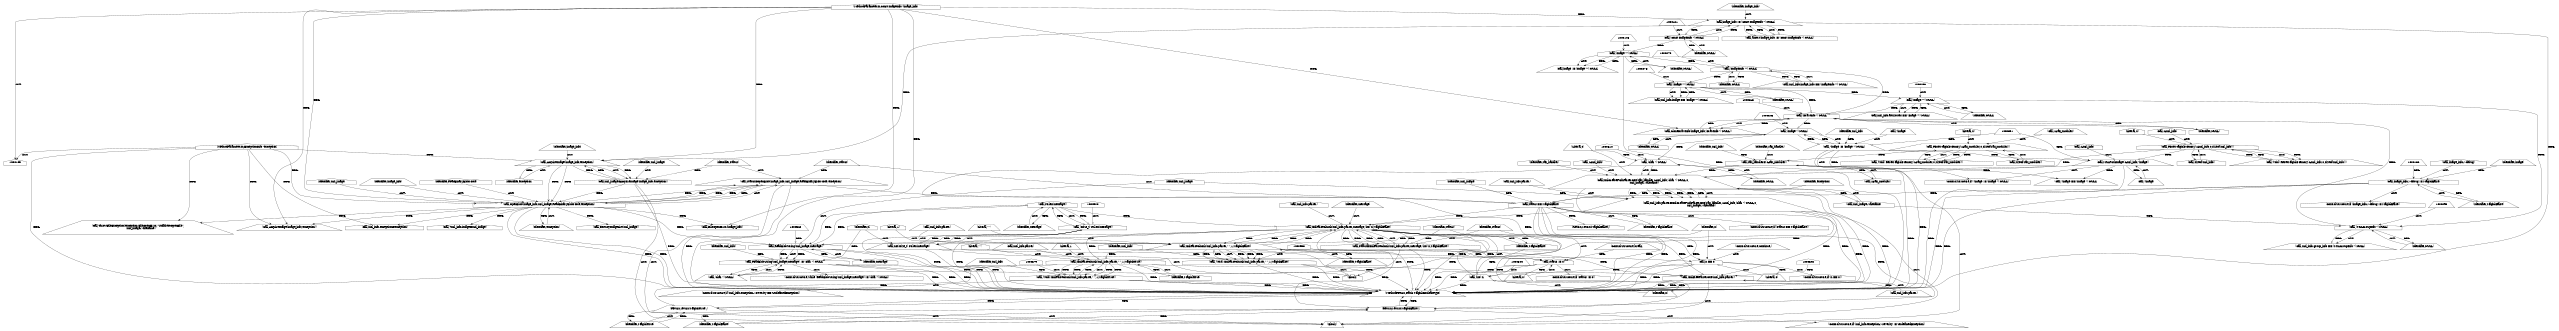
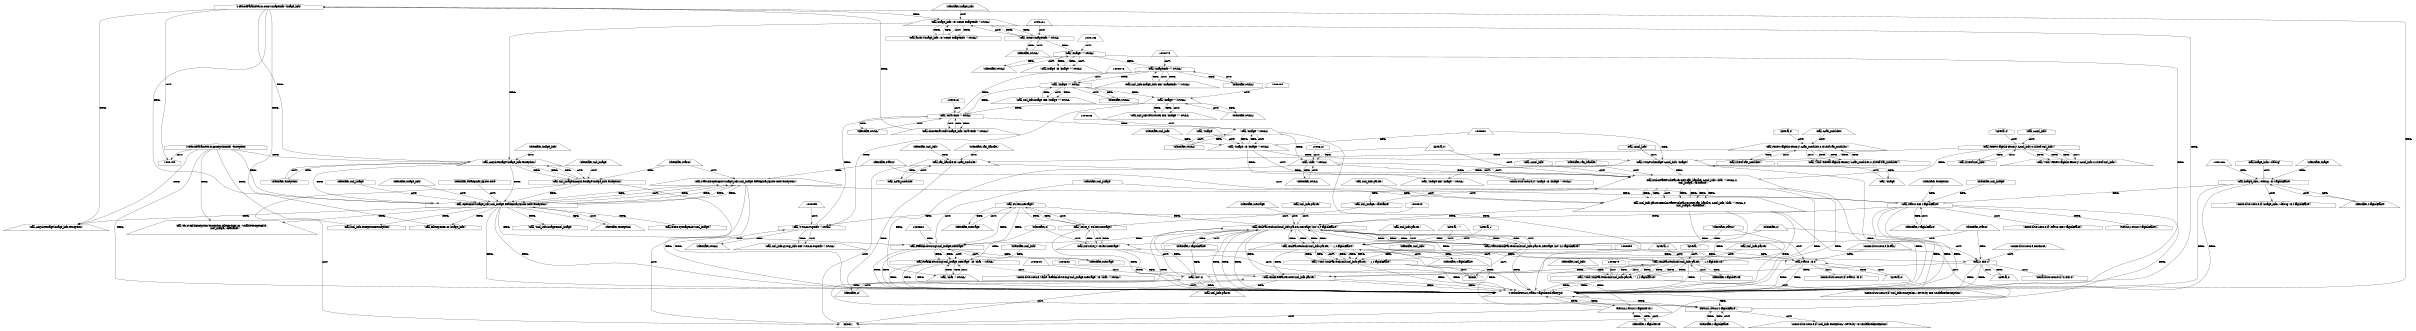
  digraph {
    node [shape=trapezium]
    edge [arrowhead=vee]
    n1 [label="(Call,strlen(message))" shape=house]
    n2 [label="(Call,ReadBlobString(msl_image,message))" shape=house]
    n3 [label="(Call,xmlParseChunk(msl_info.parser,message,(int) n,MagickFalse))" shape=house]
    n4 [label="(Call,(ssize_t) strlen(message))" shape=house]
    n5 [label="(Identifier,message)"]
    n6 [label="(Call,ReadBlobString(msl_image,message) != (char *) NULL)" shape=house]
    n7 [label="(Identifier,message)" shape=house]
    n8 [label="(MethodReturn,static MagickBooleanType)"]
    n9 [label="(Call,xmlParseChunk(msl_info.parser,\" \",1,MagickFalse))"]
    n10 [label="(Call,status=xmlParseChunk(msl_info.parser,message,(int) n,MagickFalse))" shape=house]
    n11 [label="(Call,xmlParseChunk(msl_info.parser,\" \",1,MagickTrue))" shape=house]
    n12 [label="(Call,xmlFreeParserCtxt(msl_info.parser))" shape=house]
    n13 [label="(Return,return(MagickFalse);)" shape=house]
    n14 [label="(Identifier,MagickFalse)" shape=house]
    n15 [label="(Call,n=(ssize_t) strlen(message))"]
    n16 [label="(Call,(char *) NULL)"]
    n17 [label="(ControlStructure,while (ReadBlobString(msl_image,message) != (char *) NULL))" shape=house]
    n18 [label="(Return,return(MagickTrue);)"]
    n19 [label="(Call,OpenBlob(image_info,msl_image,ReadBinaryBlobMode,exception))" shape=house]
    n20 [label="(Call,status=OpenBlob(image_info,msl_image,ReadBinaryBlobMode,exception))"]
    n21 [label="(Call,*msl_info.image=msl_image)" shape=house]
    n22 [label="(Call,msl_info.exception=exception)" shape=house]
    n23 [label="(Call,FileOpenError(image_info))" shape=house]
    n24 [label="(Identifier,exception)"]
    n25 [label="(Call,DestroyImageList(msl_image))" shape=house]
    n26 [label="(Call,AcquireImage(image_info,exception))"]
    n27 [label="(Call,ThrowFileException(exception,FileOpenError,\"UnableToOpenFile\",\n        msl_image->filename))"]
    n28 [label="(Block,)"]
    n29 [label="(Call,status == MagickFalse)" shape=house]
    n30 [label="(Call,AcquireImage(image_info,exception))"]
    n31 [label="(Call,msl_image=AcquireImage(image_info,exception))" shape=house]
    n32 [label="(Identifier,exception)" shape=house]
    n33 [label="(Call,image_info != (const ImageInfo *) NULL)"]
    n34 [label="(Call,(const ImageInfo *) NULL)" shape=house]
    n35 [label="(Call,assert(image_info != (const ImageInfo *) NULL))" shape=house]
    n36 [label="(Call,(Image **) NULL)" shape=house]
    n37 [label="(Identifier,NULL)"]
    n38 [label="(MethodParameterIn,const ImageInfo *image_info)" shape=house]
    n39 [label="(Call,CloneDrawInfo(image_info,(DrawInfo *) NULL))"]
    1000105 [shape=house]
    n41 [label="(Call,(DrawInfo *) NULL)" shape=house]
    n42 [label="(Call,(ImageInfo **) NULL)" shape=house]
    n43 [label="(Identifier,NULL)"]
    n44 [label="(Call,image != (Image **) NULL)"]
    n45 [label="(MethodParameterIn,ExceptionInfo *exception)" shape=house]
    n46 [label="(Call,(void) xmlParseChunk(msl_info.parser,\" \",1,MagickFalse))" shape=house]
    n47 [label="(Identifier,MagickFalse)"]
    n48 [label="(Block,)" shape=house]
    n49 [label="(Call,status != 0)" shape=house]
    n50 [label="(Call,(void) xmlParseChunk(msl_info.parser,\" \",1,MagickTrue))" shape=house]
    n51 [label="(Identifier,MagickTrue)" shape=house]
    n52 [label="(Call,msl_info.parser)"]
    n53 [label="(Identifier,MagickFalse)"]
    n54 [label="(ControlStructure,if (msl_info.exception->severity != UndefinedException))"]
    n55 [label="(Call,(int) n)"]
    n56 [label="(Call,msl_info.parser=xmlCreatePushParserCtxt(sax_handler,&msl_info,(char *) NULL,0,\n    msl_image->filename))"]
    n57 [label="(Call,xmlCreatePushParserCtxt(sax_handler,&msl_info,(char *) NULL,0,\n    msl_image->filename))"]
    n58 [label="(Call,msl_image->filename)" shape=house]
    n59 [label="(Call,(MSLGroupInfo *) NULL)" shape=house]
-   n60 [label="(Call,sax_handler=(&sax_modules))" shape=house]
+   n60 [label="(Call,sax_handler=(&sax_modules))"]
    n61 [label="(Call,&sax_modules)" shape=house]
    n62 [label="(Call,ResetMagickMemory(&sax_modules,0,sizeof(sax_modules)))"]
    n63 [label="(Call,(void) ResetMagickMemory(&sax_modules,0,sizeof(sax_modules)))" shape=house]
    n64 [label="(Call,sizeof(sax_modules))" shape=house]
    n65 [label="(Call,ResetMagickMemory(&msl_info,0,sizeof(msl_info)))" shape=house]
    n66 [label="(Call,MSLPushImage(&msl_info,*image))"]
    n67 [label="(Call,(void) ResetMagickMemory(&msl_info,0,sizeof(msl_info)))"]
    n68 [label="(Call,sizeof(msl_info))" shape=house]
    n69 [label="(ControlStructure,if (*image != (Image *) NULL))" shape=house]
    n70 [label="(Call,*image)"]
    n71 [label="(Call,*image == (Image *) NULL)"]
    n72 [label="(Call,*image != (Image *) NULL)"]
    n73 [label="(Call,(Image *) NULL)"]
    n74 [label="(Call,(char *) NULL)"]
    n75 [label="(Identifier,NULL)" shape=house]
    n76 [label="(Identifier,NULL)"]
    n77 [label="(Identifier,NULL)" shape=house]
    n78 [label="(Identifier,NULL)"]
    n79 [label="(Call,msl_info.group_info == (MSLGroupInfo *) NULL)"]
    n80 [label="(Call,(Image **) NULL)"]
    n81 [label="(Identifier,NULL)"]
    n82 [label="(Call,msl_info.attributes == (Image **) NULL)"]
    n83 [label="(Call,(Image **) NULL)" shape=house]
    n84 [label="(Identifier,NULL)" shape=house]
    n85 [label="(Call,msl_info.image == (Image **) NULL)"]
    n86 [label="(Call,msl_info.image_info == (ImageInfo **) NULL)"]
    n87 [label="(Identifier,NULL)" shape=house]
    n88 [label="(Identifier,n)"]
    n89 [label="(Call,n == 0)" shape=house]
    n90 [label="(Literal,0)"]
    n91 [label="(ControlStructure,if (n == 0))" shape=house]
    n92 [label="(Identifier,MagickFalse)"]
    n93 [label="(ControlStructure,if (status == MagickFalse))" shape=house]
    n94 [label="(Return,return(MagickFalse);)" shape=house]
    n95 [label="(Call,image_info->debug != MagickFalse)" shape=house]
    n96 [label="(Identifier,MagickFalse)"]
    n97 [label="(ControlStructure,if (image_info->debug != MagickFalse))" shape=house]
    n98 [label="(ControlStructure,if (status != 0))" shape=house]
    n99 [label="(Literal,0)"]
    n100 [label="(ControlStructure,if (msl_info.exception->severity == UndefinedException))"]
    n101 [label="(Identifier,MagickTrue)"]
    n102 [label="(Literal,0)" shape=house]
    n103 [label="(Call,&msl_info)" shape=house]
    n104 [label="(Identifier,msl_info)"]
    n105 [label="(Call,&sax_modules)"]
    n106 [label="(Identifier,sax_handler)"]
    n107 [label="(Identifier,msl_image)" shape=house]
    n108 [label="(Identifier,sax_handler)" shape=house]
    n109 [label="(Call,image_info->debug)" shape=house]
    n110 [label="(Identifier,n)" shape=house]
    n111 [label="(Identifier,exception)"]
    n112 [label="(Identifier,message)"]
    n113 [label="(Identifier,msl_info)" shape=house]
    n114 [label="(Identifier,image_info)"]
    n115 [label="(Identifier,msl_image)" shape=house]
    n116 [label="(Identifier,status)"]
    n117 [label="(Call,msl_info.parser)"]
    n118 [label="(Identifier,image_info)"]
    n119 [label="(Identifier,status)" shape=house]
    n120 [label="(Identifier,msl_image)"]
    n121 [label="(ControlStructure,continue;)"]
    n122 [label="(Literal,1)"]
    n123 [label="(Literal,\" \")"]
    n124 [label="(Literal,0)" shape=house]
    n125 [label="(Identifier,image)"]
    n126 [label="(Call,&msl_info)" shape=house]
    n127 [label="(Identifier,image_info)"]
    n128 [label="(Call,msl_info.parser)"]
    n129 [label="(Call,msl_info.parser)" shape=house]
    n130 [label="(Identifier,msl_info)" shape=house]
    n131 [label="(Call,&msl_info)" shape=house]
    n132 [label="(Literal,0)"]
    n133 [label="(Identifier,msl_info)"]
    n134 [label="(Identifier,status)"]
    n135 [label="(Identifier,msl_info)"]
    n136 [label="(Literal,\" \")" shape=house]
    n137 [label="(Call,msl_info.parser)"]
    n138 [label="(Identifier,status)"]
    n139 [label="(Identifier,msl_image)" shape=house]
    n140 [label="(Literal,1)" shape=house]
    n141 [label="(ControlStructure,break;)"]
    n142 [label="(Call,*image)"]
    n143 [label="(Identifier,ReadBinaryBlobMode)" shape=house]
    n144 [label="(Identifier,n)"]
    1000522
    1000121
    1000351
    1000343
    1000313 [shape=house]
    1000293
    1000286 [shape=house]
    1000278
    1000270
    1000148
    1000510 [shape=house]
    1000544
    1000528 [shape=house]
    1000136
    1000553 [shape=house]
    1000579 [shape=house]
    1000592 [shape=house]
    n1 -> n2 [label="DDG: "]
    n1 -> n3 [arrowhead=onormal label="DDG: "]
    n1 -> n4 [arrowhead=onormal label="AST: "]
    n1 -> n4 [arrowhead=onormal label="DDG: "]
    n1 -> n5 [arrowhead=normal label="CFG: "]
    n2 -> n1 [arrowhead=onormal label="DDG: "]
    n2 -> n6 [arrowhead=normal label="AST: "]
    n2 -> n6 [label="DDG: "]
    n2 -> n6 [label="DDG: "]
    n2 -> n7 [label="CFG: "]
    n2 -> n8 [arrowhead=normal label="DDG: "]
    n2 -> n8 [arrowhead=normal label="DDG: "]
    n3 -> n2 [label="DDG: "]
    n3 -> n8 [arrowhead=onormal label="DDG: "]
    n3 -> n8 [arrowhead=normal label="DDG: "]
    n3 -> n8 [label="DDG: "]
    n3 -> n9 [arrowhead=normal label="DDG: "]
    n3 -> n9 [label="DDG: "]
    n3 -> n10 [arrowhead=onormal label="AST: "]
    n3 -> n10 [arrowhead=onormal label="DDG: "]
    n3 -> n10 [label="DDG: "]
    n3 -> n10 [label="DDG: "]
    n3 -> n10 [arrowhead=normal label="DDG: "]
    n3 -> n11 [arrowhead=onormal label="DDG: "]
    n3 -> n12 [arrowhead=onormal label="DDG: "]
    n3 -> n13 [arrowhead=normal label="DDG: "]
    n3 -> n14 [arrowhead=normal label="CFG: "]
    n4 -> n1 [label="CFG: "]
    n4 -> n8 [label="DDG: "]
    n4 -> n15 [arrowhead=normal label="AST: "]
    n4 -> n15 [arrowhead=onormal label="DDG: "]
    n5 -> n1 [arrowhead=normal label="AST: "]
    n6 -> n8 [arrowhead=normal label="DDG: "]
    n6 -> n8 [arrowhead=onormal label="DDG: "]
    n6 -> n8 [arrowhead=onormal label="DDG: "]
    n6 -> n16 [label="CFG: "]
    n6 -> n17 [label="AST: "]
    n7 -> n2 [arrowhead=normal label="AST: "]
    n8 -> n13 [arrowhead=normal label="CFG: "]
    n8 -> n18 [arrowhead=normal label="CFG: "]
    n9 -> n3 [label="DDG: "]
    n9 -> n3 [label="DDG: "]
    n9 -> n8 [arrowhead=normal label="DDG: "]
    n9 -> n11 [arrowhead=onormal label="DDG: "]
    n9 -> n12 [label="DDG: "]
    n9 -> n13 [label="DDG: "]
    n9 -> n46 [arrowhead=normal label="AST: "]
    n9 -> n46 [arrowhead=onormal label="DDG: "]
    n9 -> n46 [arrowhead=normal label="DDG: "]
    n9 -> n46 [arrowhead=normal label="DDG: "]
    n9 -> n46 [arrowhead=onormal label="DDG: "]
    n9 -> n47 [arrowhead=normal label="CFG: "]
    n10 -> n3 [label="CFG: "]
    n10 -> n8 [label="DDG: "]
    n10 -> n48 [label="AST: "]
    n10 -> n49 [arrowhead=normal label="DDG: "]
    n11 -> n8 [arrowhead=normal label="DDG: "]
    n11 -> n12 [label="DDG: "]
    n11 -> n18 [arrowhead=onormal label="DDG: "]
    n11 -> n50 [label="AST: "]
    n11 -> n50 [label="DDG: "]
    n11 -> n50 [arrowhead=onormal label="DDG: "]
    n11 -> n50 [arrowhead=onormal label="DDG: "]
    n11 -> n50 [arrowhead=normal label="DDG: "]
    n11 -> n51 [arrowhead=onormal label="CFG: "]
    n12 -> n8 [label="DDG: "]
    n12 -> n8 [arrowhead=normal label="DDG: "]
    n12 -> n28 [label="AST: "]
    n12 -> n52 [arrowhead=onormal label="CFG: "]
    n13 -> n8 [arrowhead=normal label="DDG: "]
    n13 -> n53 [label="CFG: "]
    n13 -> n54 [arrowhead=normal label="AST: "]
    n14 -> n3 [arrowhead=normal label="AST: "]
    n14 -> n55 [arrowhead=onormal label="CFG: "]
    n15 -> n4 [arrowhead=onormal label="CFG: "]
    n15 -> n8 [label="DDG: "]
    n15 -> n48 [arrowhead=onormal label="AST: "]
    n15 -> n89 [label="DDG: "]
    n16 -> n6 [label="AST: "]
    n16 -> n6 [arrowhead=normal label="DDG: "]
    n18 -> n8 [label="DDG: "]
    n18 -> n28 [arrowhead=normal label="AST: "]
    n18 -> n101 [arrowhead=normal label="CFG: "]
    n19 -> n2 [arrowhead=normal label="DDG: "]
    n19 -> n8 [arrowhead=onormal label="DDG: "]
    n19 -> n8 [arrowhead=onormal label="DDG: "]
    n19 -> n20 [label="AST: "]
    n19 -> n20 [arrowhead=normal label="DDG: "]
    n19 -> n20 [arrowhead=normal label="DDG: "]
    n19 -> n20 [arrowhead=onormal label="DDG: "]
    n19 -> n20 [arrowhead=onormal label="DDG: "]
    n19 -> n21 [arrowhead=normal label="DDG: "]
    n19 -> n22 [label="DDG: "]
    n19 -> n23 [arrowhead=normal label="DDG: "]
    n19 -> n24 [arrowhead=normal label="CFG: "]
    n19 -> n25 [arrowhead=normal label="DDG: "]
    n19 -> n26 [arrowhead=normal label="DDG: "]
    n19 -> n27 [label="DDG: "]
    n20 -> n8 [label="DDG: "]
    n20 -> n19 [arrowhead=normal label="CFG: "]
    n20 -> n28 [arrowhead=onormal label="AST: "]
    n20 -> n29 [arrowhead=onormal label="DDG: "]
    n24 -> n19 [arrowhead=normal label="AST: "]
    n29 -> n3 [arrowhead=normal label="DDG: "]
    n29 -> n8 [label="DDG: "]
    n29 -> n8 [arrowhead=normal label="DDG: "]
    n29 -> n8 [arrowhead=onormal label="DDG: "]
    n29 -> n13 [arrowhead=onormal label="DDG: "]
    n29 -> n92 [arrowhead=onormal label="CFG: "]
    n29 -> n93 [arrowhead=onormal label="AST: "]
    n29 -> n94 [arrowhead=onormal label="DDG: "]
    n30 -> n19 [label="DDG: "]
    n30 -> n19 [label="DDG: "]
    n30 -> n31 [arrowhead=normal label="AST: "]
    n30 -> n31 [arrowhead=normal label="DDG: "]
    n30 -> n31 [arrowhead=onormal label="DDG: "]
    n30 -> n32 [arrowhead=onormal label="CFG: "]
    n31 -> n8 [label="DDG: "]
    n31 -> n19 [label="DDG: "]
    n31 -> n28 [arrowhead=normal label="AST: "]
    n31 -> n30 [label="CFG: "]
    n32 -> n30 [arrowhead=onormal label="AST: "]
    n33 -> n8 [label="DDG: "]
    n33 -> n30 [arrowhead=normal label="DDG: "]
    n33 -> n34 [arrowhead=onormal label="CFG: "]
    n33 -> n35 [arrowhead=onormal label="AST: "]
    n33 -> n35 [arrowhead=onormal label="DDG: "]
    n33 -> n35 [arrowhead=onormal label="DDG: "]
    n34 -> n33 [arrowhead=normal label="AST: "]
    n34 -> n33 [arrowhead=onormal label="DDG: "]
    n34 -> n36 [arrowhead=onormal label="DDG: "]
    n34 -> n37 [arrowhead=normal label="CFG: "]
    n35 -> n33 [arrowhead=normal label="CFG: "]
    n36 -> n8 [arrowhead=normal label="DDG: "]
    n36 -> n42 [arrowhead=onormal label="DDG: "]
    n36 -> n43 [arrowhead=normal label="CFG: "]
    n36 -> n44 [arrowhead=normal label="AST: "]
    n36 -> n44 [arrowhead=normal label="DDG: "]
    n37 -> n34 [arrowhead=onormal label="AST: "]
    n38 -> n8 [arrowhead=normal label="DDG: "]
    n38 -> n19 [arrowhead=onormal label="DDG: "]
    n38 -> n23 [arrowhead=onormal label="DDG: "]
    n38 -> n26 [label="DDG: "]
    n38 -> n30 [arrowhead=normal label="DDG: "]
    n38 -> n33 [label="DDG: "]
-   n38 -> n39 [label="DDG: "]
+   n39 -> n38 [label="DDG: "]
    n38 -> 1000105 [label="AST: "]
    n39 -> n41 [arrowhead=normal label="CFG: "]
    n41 -> n39 [arrowhead=normal label="AST: "]
    n41 -> n39 [arrowhead=normal label="DDG: "]
    n41 -> n73 [arrowhead=onormal label="DDG: "]
    n41 -> n77 [arrowhead=normal label="CFG: "]
    n42 -> n41 [arrowhead=onormal label="DDG: "]
    n42 -> n83 [arrowhead=normal label="DDG: "]
    n42 -> n86 [arrowhead=onormal label="AST: "]
    n42 -> n86 [arrowhead=onormal label="DDG: "]
    n42 -> n87 [label="CFG: "]
    n43 -> n36 [label="AST: "]
    n44 -> n36 [arrowhead=onormal label="CFG: "]
    n45 -> n8 [arrowhead=onormal label="DDG: "]
    n45 -> n19 [label="DDG: "]
    n45 -> n22 [arrowhead=onormal label="DDG: "]
    n45 -> n26 [label="DDG: "]
    n45 -> n27 [arrowhead=normal label="DDG: "]
    n45 -> n30 [arrowhead=onormal label="DDG: "]
    n45 -> 1000105 [arrowhead=normal label="AST: "]
    n46 -> n8 [arrowhead=normal label="DDG: "]
    n46 -> n8 [label="DDG: "]
    n46 -> n9 [arrowhead=onormal label="CFG: "]
    n46 -> n48 [arrowhead=onormal label="AST: "]
    n47 -> n9 [arrowhead=normal label="AST: "]
    n49 -> n8 [label="DDG: "]
    n49 -> n8 [label="DDG: "]
    n49 -> n98 [arrowhead=onormal label="AST: "]
    n49 -> n99 [arrowhead=onormal label="CFG: "]
    n50 -> n8 [arrowhead=onormal label="DDG: "]
    n50 -> n8 [arrowhead=onormal label="DDG: "]
    n50 -> n11 [arrowhead=normal label="CFG: "]
    n50 -> n100 [arrowhead=onormal label="AST: "]
    n51 -> n11 [label="AST: "]
    n52 -> n12 [label="AST: "]
    n53 -> n13 [label="AST: "]
    n53 -> n13 [label="DDG: "]
    n55 -> n3 [label="AST: "]
    n55 -> n3 [label="DDG: "]
    n55 -> n8 [label="DDG: "]
    n55 -> n88 [label="CFG: "]
    n56 -> n3 [arrowhead=onormal label="DDG: "]
    n56 -> n8 [arrowhead=normal label="DDG: "]
    n56 -> n11 [arrowhead=onormal label="DDG: "]
    n56 -> n12 [arrowhead=normal label="DDG: "]
    n56 -> n28 [arrowhead=onormal label="AST: "]
    n56 -> n57 [arrowhead=onormal label="CFG: "]
    n57 -> n8 [arrowhead=onormal label="DDG: "]
    n57 -> n8 [arrowhead=normal label="DDG: "]
    n57 -> n8 [arrowhead=normal label="DDG: "]
    n57 -> n56 [label="AST: "]
    n57 -> n56 [arrowhead=normal label="DDG: "]
    n57 -> n56 [arrowhead=onormal label="DDG: "]
    n57 -> n56 [arrowhead=normal label="DDG: "]
    n57 -> n56 [label="DDG: "]
    n57 -> n56 [label="DDG: "]
    n57 -> n58 [arrowhead=onormal label="CFG: "]
    n58 -> n57 [label="AST: "]
    n58 -> n59 [label="CFG: "]
    n59 -> n41 [arrowhead=onormal label="DDG: "]
    n59 -> n78 [label="CFG: "]
    n59 -> n79 [label="AST: "]
    n59 -> n79 [arrowhead=onormal label="DDG: "]
    n60 -> n8 [label="DDG: "]
    n60 -> n28 [arrowhead=onormal label="AST: "]
    n60 -> n57 [label="DDG: "]
    n60 -> n61 [label="CFG: "]
    n61 -> n60 [arrowhead=normal label="AST: "]
    n62 -> n60 [label="DDG: "]
    n62 -> n63 [arrowhead=normal label="AST: "]
    n62 -> n63 [arrowhead=normal label="DDG: "]
    n62 -> n63 [label="DDG: "]
    n62 -> n64 [arrowhead=normal label="CFG: "]
    n63 -> n62 [label="CFG: "]
    n64 -> n62 [label="AST: "]
    n65 -> n57 [arrowhead=onormal label="DDG: "]
    n65 -> n66 [arrowhead=onormal label="DDG: "]
    n65 -> n67 [arrowhead=normal label="AST: "]
    n65 -> n67 [label="DDG: "]
    n65 -> n67 [arrowhead=onormal label="DDG: "]
    n65 -> n68 [label="CFG: "]
    n66 -> n8 [label="DDG: "]
    n66 -> n57 [arrowhead=onormal label="DDG: "]
    n66 -> n69 [arrowhead=onormal label="AST: "]
    n66 -> n70 [arrowhead=normal label="CFG: "]
    n66 -> n71 [label="DDG: "]
    n67 -> n65 [arrowhead=normal label="CFG: "]
    n68 -> n65 [arrowhead=normal label="AST: "]
    n70 -> n66 [label="AST: "]
-   n72 -> n8 [label="DDG: "]
+   n73 -> n8 [label="DDG: "]
    n72 -> n66 [label="DDG: "]
    n72 -> n69 [label="AST: "]
    n72 -> n71 [arrowhead=normal label="DDG: "]
    n72 -> n73 [label="CFG: "]
    n73 -> n72 [label="AST: "]
    n73 -> n72 [arrowhead=onormal label="DDG: "]
    n73 -> n74 [label="DDG: "]
    n73 -> n75 [arrowhead=onormal label="CFG: "]
    n74 -> n16 [label="DDG: "]
    n74 -> n57 [arrowhead=onormal label="AST: "]
    n74 -> n57 [label="DDG: "]
    n74 -> n76 [arrowhead=normal label="CFG: "]
    n75 -> n73 [arrowhead=normal label="AST: "]
    n76 -> n74 [arrowhead=normal label="AST: "]
    n77 -> n41 [arrowhead=normal label="AST: "]
    n78 -> n59 [arrowhead=normal label="AST: "]
    n80 -> n41 [arrowhead=onormal label="DDG: "]
    n80 -> n59 [label="DDG: "]
    n80 -> n81 [arrowhead=normal label="CFG: "]
    n80 -> n82 [arrowhead=normal label="AST: "]
    n80 -> n82 [arrowhead=normal label="DDG: "]
    n81 -> n80 [arrowhead=normal label="AST: "]
    n82 -> n80 [arrowhead=onormal label="CFG: "]
    n83 -> n41 [arrowhead=onormal label="DDG: "]
    n83 -> n80 [label="DDG: "]
    n83 -> n84 [arrowhead=onormal label="CFG: "]
    n83 -> n85 [label="AST: "]
    n83 -> n85 [arrowhead=normal label="DDG: "]
    n84 -> n83 [arrowhead=onormal label="AST: "]
    n85 -> n83 [arrowhead=normal label="CFG: "]
    n86 -> n42 [arrowhead=normal label="CFG: "]
    n87 -> n42 [label="AST: "]
    n88 -> n55 [arrowhead=onormal label="AST: "]
    n89 -> n8 [arrowhead=onormal label="DDG: "]
    n89 -> n8 [arrowhead=normal label="DDG: "]
    n89 -> n55 [arrowhead=onormal label="DDG: "]
    n89 -> n90 [arrowhead=onormal label="CFG: "]
    n89 -> n91 [label="AST: "]
    n90 -> n89 [arrowhead=onormal label="AST: "]
    n92 -> n29 [arrowhead=normal label="AST: "]
    n95 -> n8 [arrowhead=normal label="DDG: "]
    n95 -> n8 [label="DDG: "]
    n95 -> n29 [arrowhead=onormal label="DDG: "]
    n95 -> n96 [arrowhead=onormal label="CFG: "]
    n95 -> n97 [arrowhead=normal label="AST: "]
    n96 -> n95 [label="AST: "]
    n99 -> n49 [arrowhead=normal label="AST: "]
    n101 -> n18 [arrowhead=onormal label="AST: "]
    n101 -> n18 [label="DDG: "]
    n102 -> n62 [label="AST: "]
    n103 -> n57 [label="AST: "]
    n104 -> n60 [label="CFG: "]
    n105 -> n62 [arrowhead=normal label="AST: "]
    n106 -> n60 [arrowhead=normal label="AST: "]
    n107 -> n2 [arrowhead=onormal label="AST: "]
    n107 -> n56 [arrowhead=normal label="CFG: "]
    n108 -> n57 [arrowhead=normal label="AST: "]
    n109 -> n95 [arrowhead=onormal label="AST: "]
    n110 -> n6 [label="CFG: "]
    n110 -> n15 [label="AST: "]
    n111 -> n29 [arrowhead=onormal label="CFG: "]
    n112 -> n3 [label="AST: "]
    n113 -> n46 [arrowhead=normal label="CFG: "]
    n114 -> n33 [arrowhead=normal label="AST: "]
    n115 -> n19 [label="AST: "]
    n116 -> n10 [arrowhead=onormal label="AST: "]
    n116 -> n89 [label="CFG: "]
    n117 -> n9 [arrowhead=normal label="AST: "]
    n118 -> n30 [label="AST: "]
    n119 -> n10 [arrowhead=onormal label="CFG: "]
    n119 -> n49 [arrowhead=normal label="AST: "]
    n120 -> n31 [label="AST: "]
    n121 -> n89 [label="AST: "]
    n122 -> n11 [arrowhead=onormal label="AST: "]
    n123 -> n9 [label="AST: "]
    n124 -> n65 [arrowhead=onormal label="AST: "]
    n125 -> n95 [label="CFG: "]
    n126 -> n66 [arrowhead=onormal label="AST: "]
    n127 -> n19 [label="AST: "]
    n128 -> n56 [label="AST: "]
    n129 -> n3 [arrowhead=onormal label="AST: "]
    n130 -> n6 [arrowhead=onormal label="CFG: "]
    n131 -> n65 [label="AST: "]
    n132 -> n57 [arrowhead=normal label="AST: "]
    n132 -> n74 [label="CFG: "]
    n133 -> n72 [arrowhead=normal label="CFG: "]
    n134 -> n20 [label="AST: "]
    n134 -> n31 [arrowhead=normal label="CFG: "]
    n135 -> n50 [arrowhead=normal label="CFG: "]
    n136 -> n11 [label="AST: "]
    n137 -> n11 [arrowhead=onormal label="AST: "]
    n138 -> n20 [arrowhead=onormal label="CFG: "]
    n138 -> n29 [arrowhead=onormal label="AST: "]
    n139 -> n29 [label="CFG: "]
    n140 -> n9 [arrowhead=normal label="AST: "]
    n141 -> n49 [arrowhead=normal label="CFG: "]
    n142 -> n72 [arrowhead=normal label="AST: "]
    n143 -> n19 [label="AST: "]
    n144 -> n15 [arrowhead=normal label="CFG: "]
    n144 -> n89 [arrowhead=normal label="AST: "]
    1000522 -> n2 [arrowhead=onormal label="CFG: "]
    1000121 -> n34 [label="AST: "]
    1000351 -> n66 [label="CFG: "]
    1000351 -> n72 [arrowhead=onormal label="CFG: "]
    1000343 -> n73 [arrowhead=normal label="AST: "]
    1000313 -> n41 [label="AST: "]
    1000293 -> n59 [label="AST: "]
    1000286 -> n80 [label="AST: "]
    1000278 -> n83 [label="AST: "]
    1000270 -> n42 [label="AST: "]
    1000148 -> n36 [label="AST: "]
    1000510 -> n74 [label="AST: "]
    1000544 -> n55 [label="AST: "]
    1000528 -> n4 [arrowhead=onormal label="AST: "]
    1000136 -> n95 [label="CFG: "]
    1000553 -> n46 [label="AST: "]
    1000553 -> n49 [arrowhead=normal label="CFG: "]
    1000579 -> n50 [arrowhead=onormal label="AST: "]
    1000592 -> n12 [arrowhead=normal label="CFG: "]
  }
